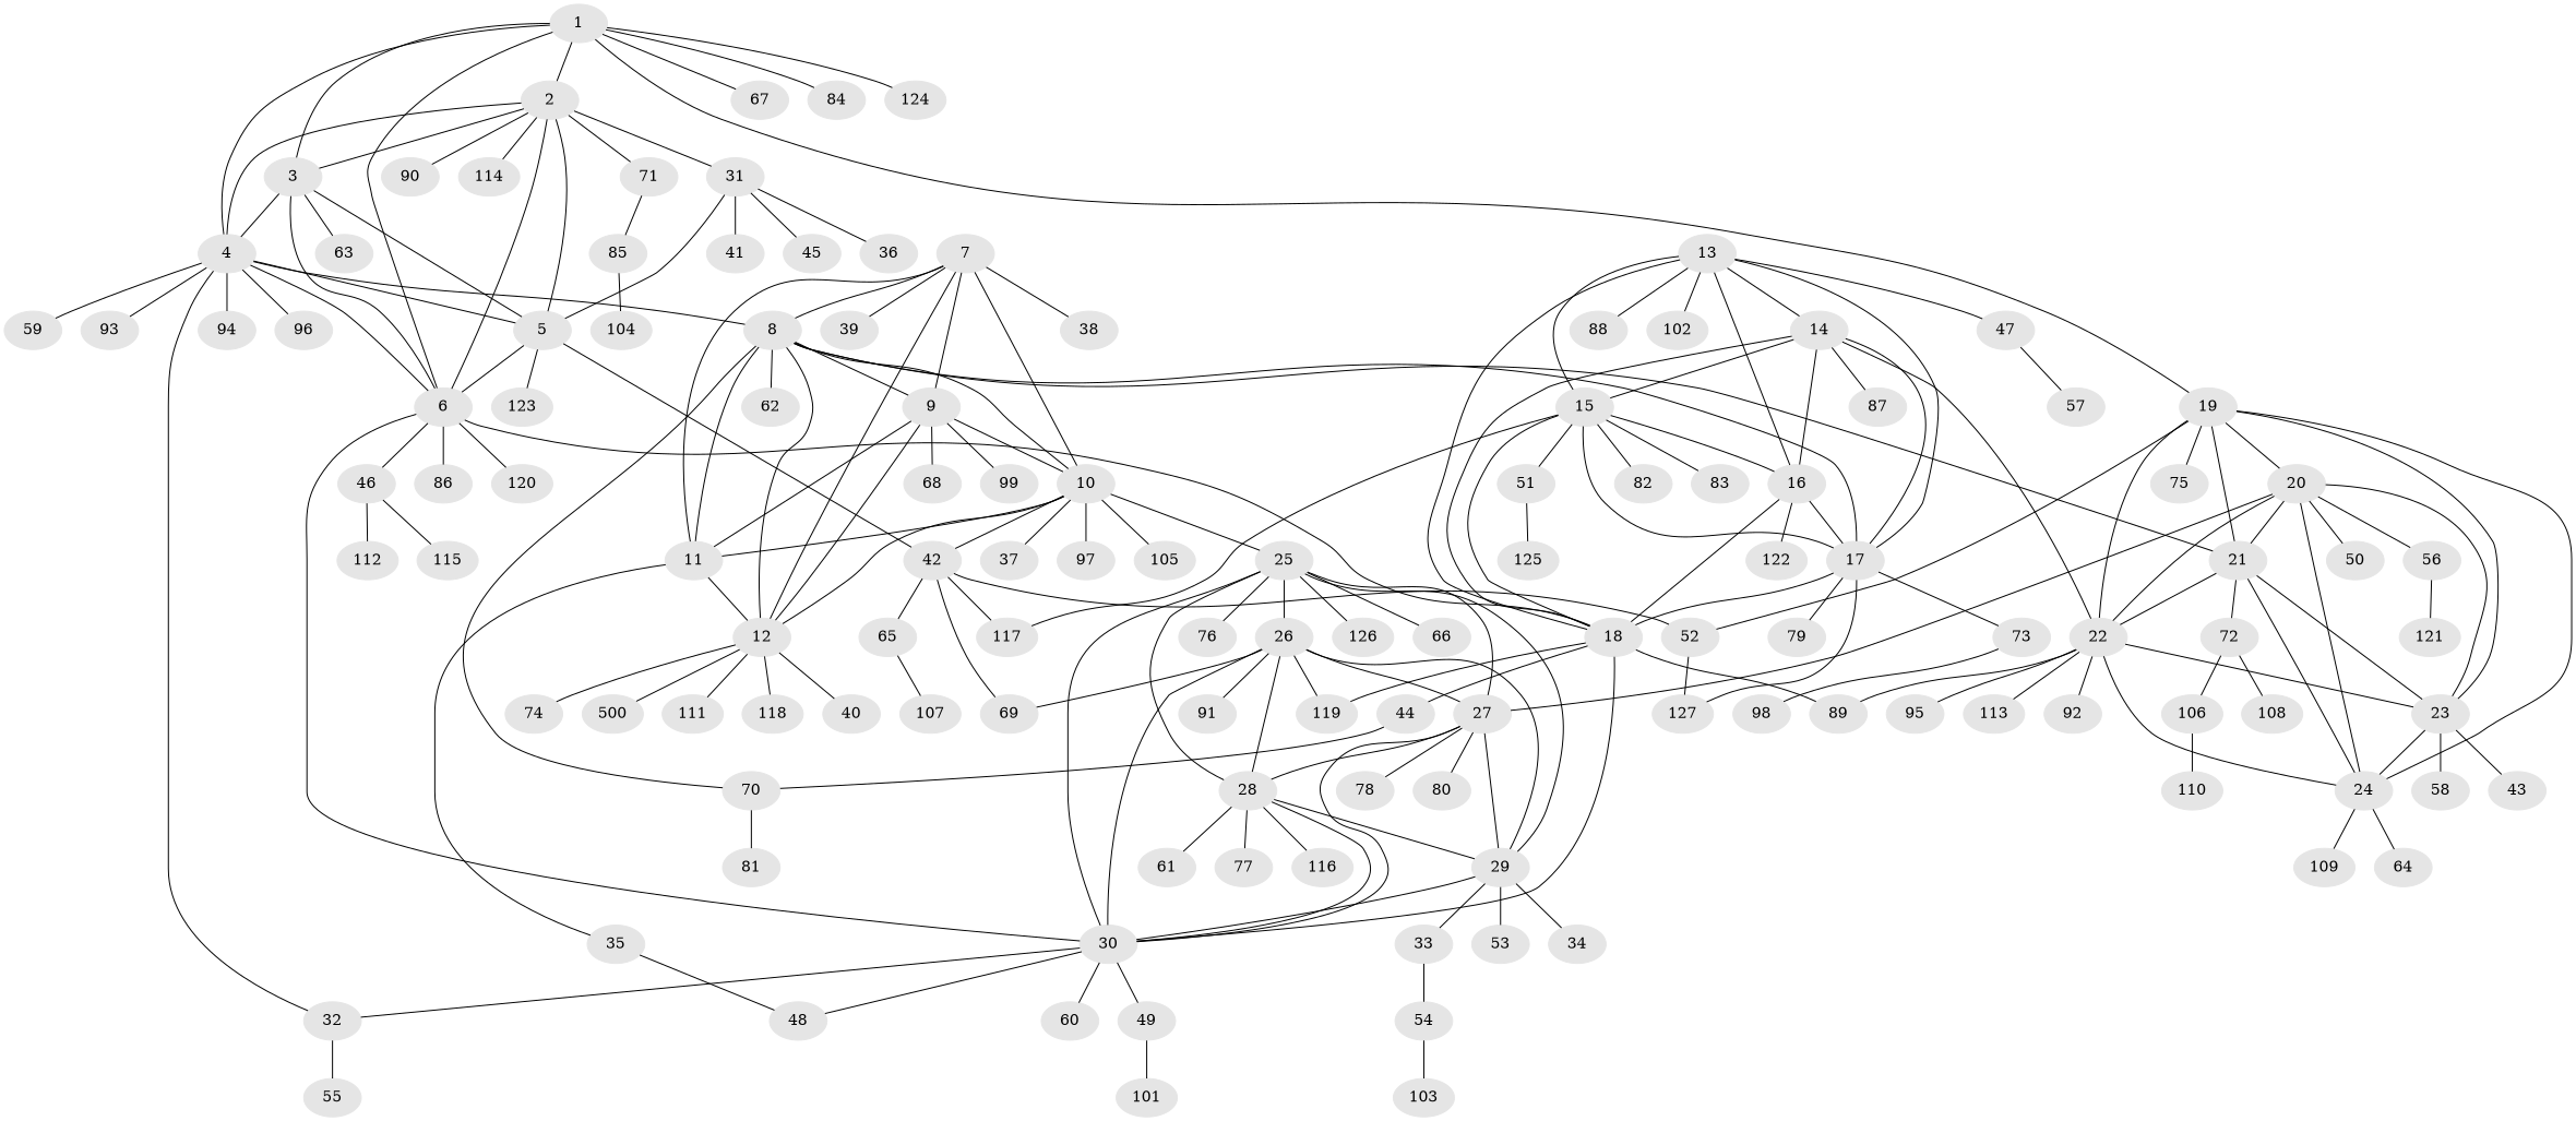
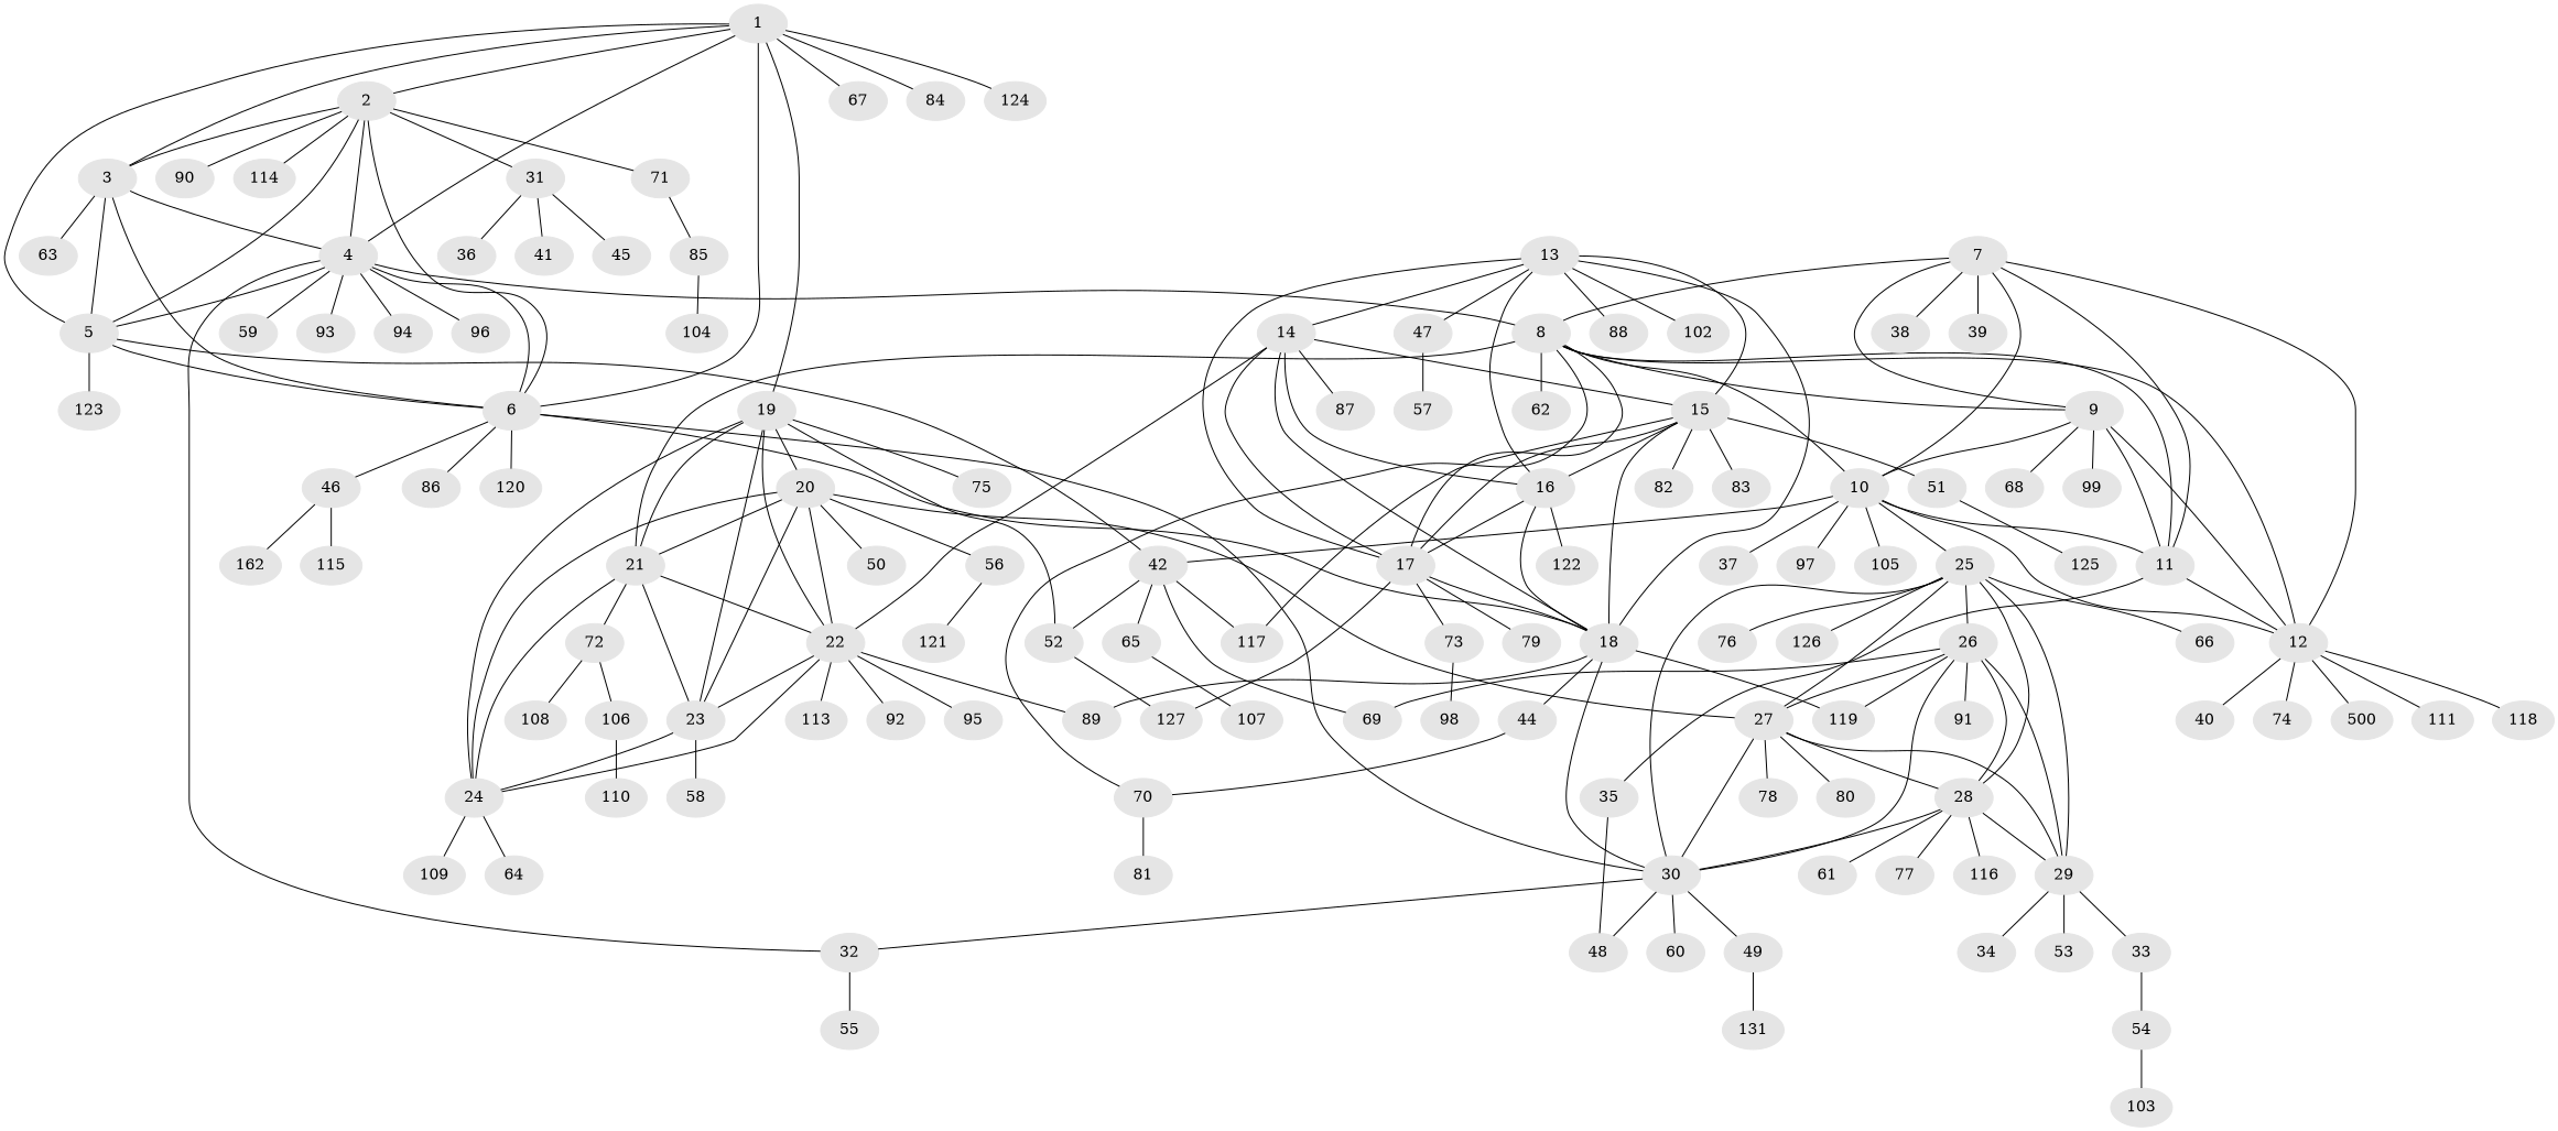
  graph {
    node [color=gray90 style=filled]
    1
    2
    3
    4
    5
    6
    19
    67
    84
    124
    31
    71
    90
    114
    63
    8
    32
    59
    93
    94
    96
    42
    123
    18
    30
    46
    86
    120
    21
    22
    20
    23
    24
    52
    75
    36
    41
    45
    85
    9
    10
    11
    12
    17
    62
    70
    55
    117
    69
    65
    44
    89
    119
    48
    49
    60
-   112
+   112 [label=162]
    115
    7
    38
    39
    68
    99
    25
    37
    97
    105
    35
    40
    74
    n71 [label=500]
    111
    118
    73
    79
    127
    72
    81
    27
    26
    28
    29
    66
    76
    126
    13
    14
    15
    16
    47
    88
    102
    87
    51
    82
    83
    122
    57
    113
    92
    95
    125
    98
    50
    56
-   43
    58
    64
    109
    78
    80
    121
    106
    108
    91
    61
    77
    116
    33
    34
    53
    54
-   101
+   101 [label=131]
    103
    107
    104
    110
    1 -- 2
    1 -- 3
    1 -- 4
-   31 -- 5
+   1 -- 5
    1 -- 6
    1 -- 19
    1 -- 67
    1 -- 84
    1 -- 124
    2 -- 3
    2 -- 4
    2 -- 5
    2 -- 6
    2 -- 31
    2 -- 71
    2 -- 90
    2 -- 114
    3 -- 4
    3 -- 5
    3 -- 6
    3 -- 63
    4 -- 5
    4 -- 6
    4 -- 8
    4 -- 32
    4 -- 59
    4 -- 93
    4 -- 94
    4 -- 96
    5 -- 6
    5 -- 42
    5 -- 123
    6 -- 18
    6 -- 30
    6 -- 46
    6 -- 86
    6 -- 120
    19 -- 21
    19 -- 22
    19 -- 20
    19 -- 23
    19 -- 24
    19 -- 52
    19 -- 75
    31 -- 36
    31 -- 41
    31 -- 45
    71 -- 85
    8 -- 21
    8 -- 9
    8 -- 10
    8 -- 11
    8 -- 12
    8 -- 17
    8 -- 62
    8 -- 70
    32 -- 55
    42 -- 52
    42 -- 117
    42 -- 69
    42 -- 65
    18 -- 30
    18 -- 44
    18 -- 89
    18 -- 119
    30 -- 32
    30 -- 48
    30 -- 49
    30 -- 60
    46 -- 112
    46 -- 115
    21 -- 22
    21 -- 23
    21 -- 24
    21 -- 72
    22 -- 23
    22 -- 24
    22 -- 89
    22 -- 113
    22 -- 92
    22 -- 95
    20 -- 21
    20 -- 22
    20 -- 23
    20 -- 24
    20 -- 27
    20 -- 50
    20 -- 56
    23 -- 24
-   23 -- 43
    23 -- 58
    24 -- 64
    24 -- 109
    52 -- 127
    85 -- 104
    9 -- 10
    9 -- 11
    9 -- 12
    9 -- 68
    9 -- 99
    10 -- 42
    10 -- 11
    10 -- 12
    10 -- 25
    10 -- 37
    10 -- 97
    10 -- 105
    11 -- 12
    11 -- 35
    12 -- 40
    12 -- 74
    12 -- n71
    12 -- 111
    12 -- 118
    17 -- 18
    17 -- 73
    17 -- 79
    17 -- 127
    70 -- 81
    65 -- 107
    44 -- 70
    49 -- 101
    7 -- 8
    7 -- 9
    7 -- 10
    7 -- 11
    7 -- 12
    7 -- 38
    7 -- 39
    25 -- 30
    25 -- 27
    25 -- 26
    25 -- 28
    25 -- 29
    25 -- 66
    25 -- 76
    25 -- 126
    35 -- 48
    73 -- 98
    72 -- 106
    72 -- 108
    27 -- 30
    27 -- 28
    27 -- 29
    27 -- 78
    27 -- 80
    26 -- 30
    26 -- 69
    26 -- 119
    26 -- 27
    26 -- 28
    26 -- 29
    26 -- 91
    28 -- 30
    28 -- 29
    28 -- 61
    28 -- 77
    28 -- 116
-   29 -- 30
    29 -- 33
    29 -- 34
    29 -- 53
    13 -- 18
    13 -- 17
    13 -- 14
    13 -- 15
    13 -- 16
    13 -- 47
    13 -- 88
    13 -- 102
    14 -- 18
    14 -- 22
    14 -- 17
    14 -- 15
    14 -- 16
    14 -- 87
    15 -- 18
    15 -- 17
    15 -- 117
    15 -- 16
    15 -- 51
    15 -- 82
    15 -- 83
    16 -- 18
    16 -- 17
    16 -- 122
    47 -- 57
    51 -- 125
    56 -- 121
    106 -- 110
    33 -- 54
    54 -- 103
  }
